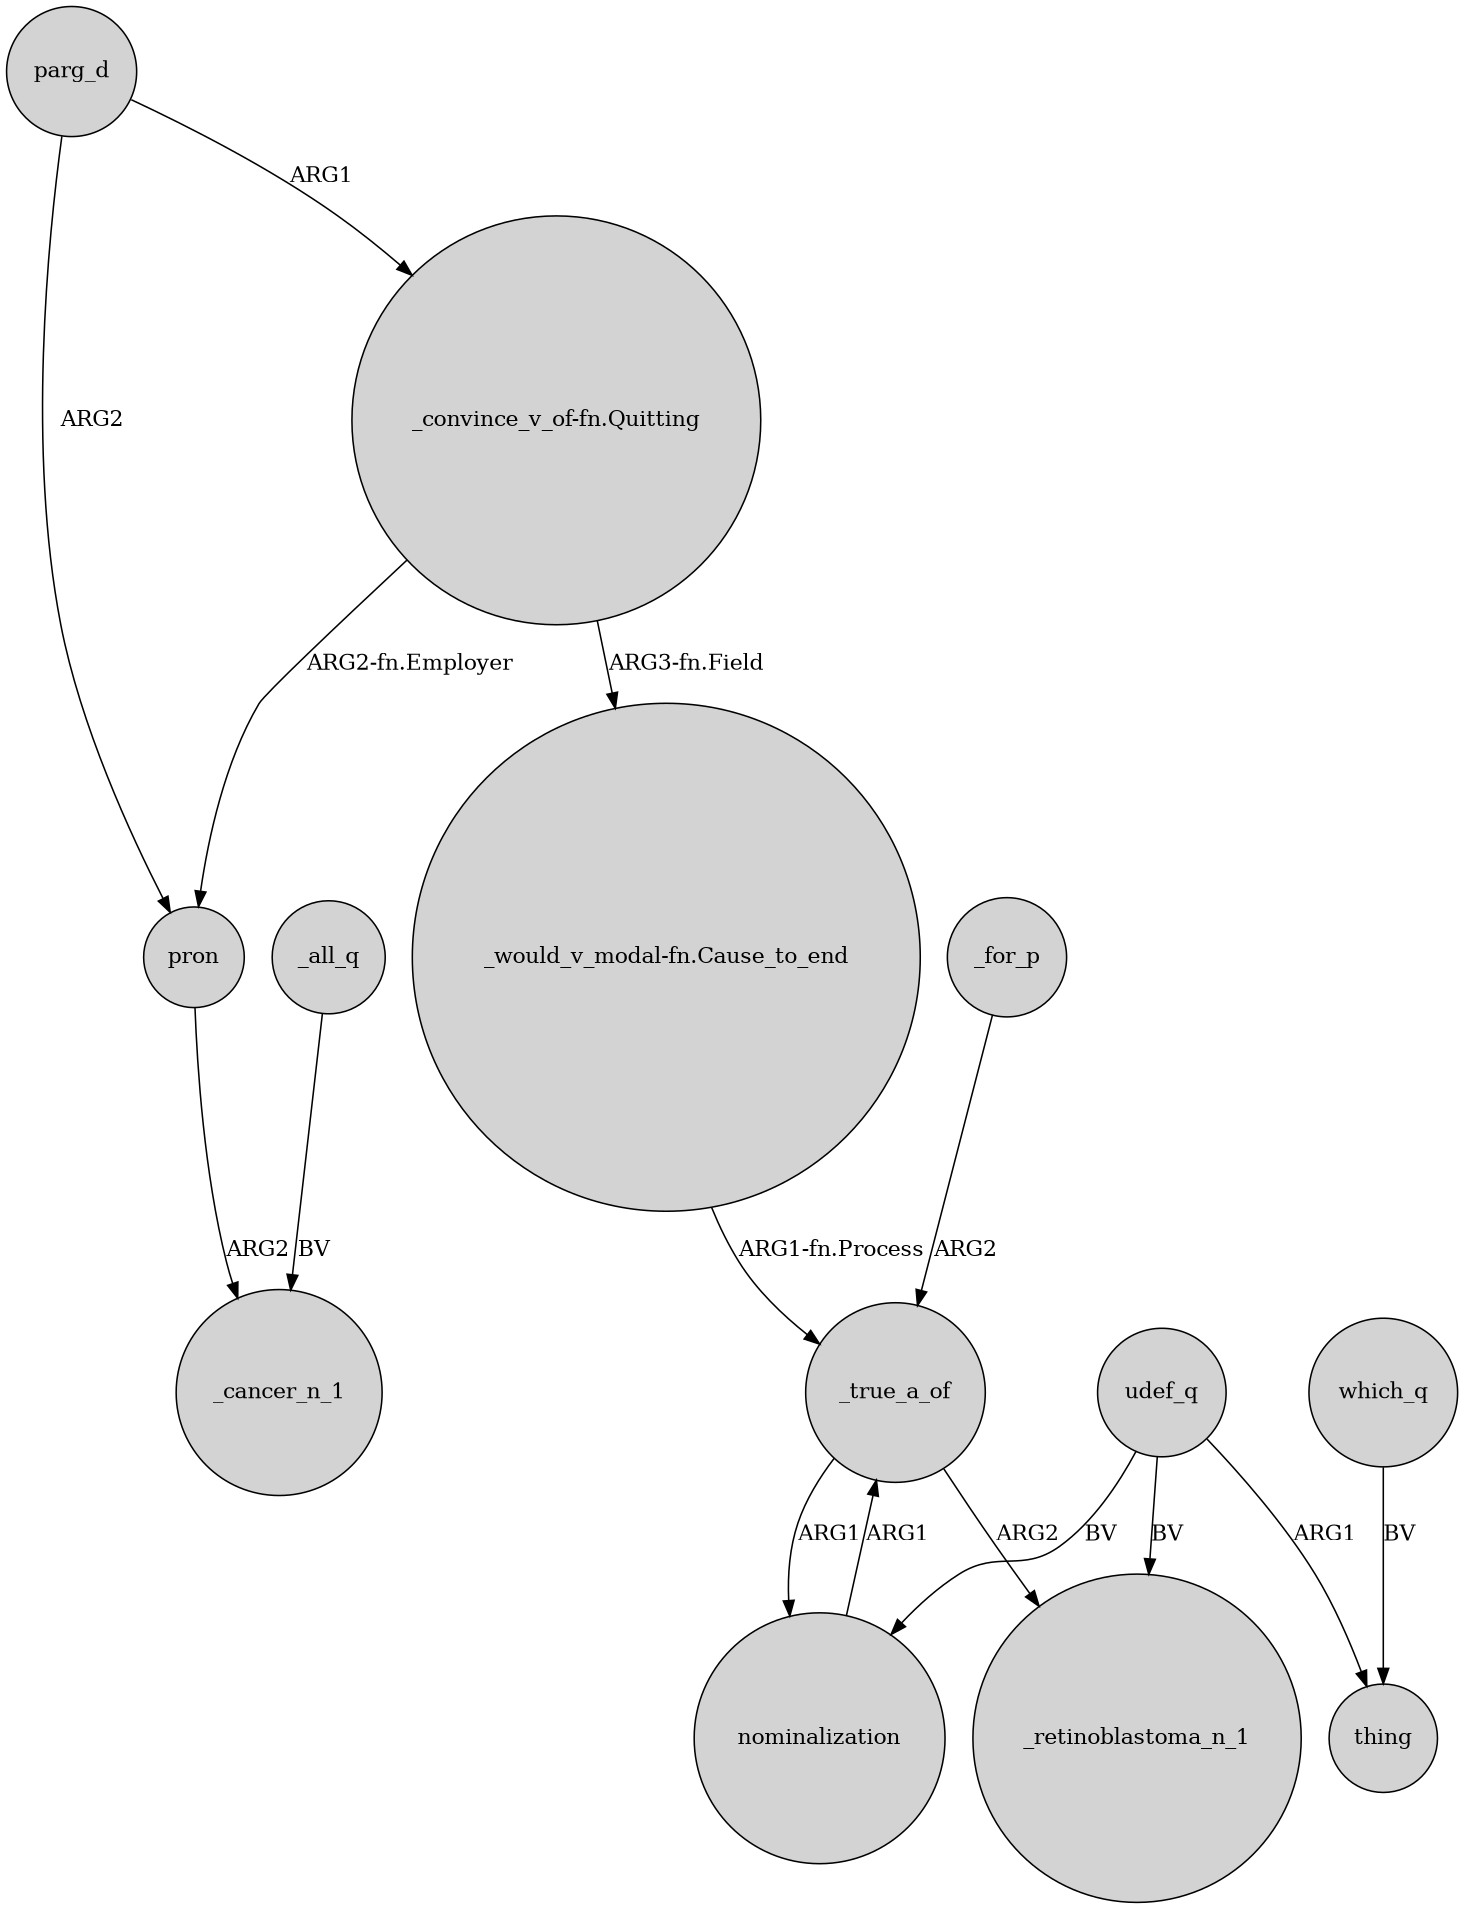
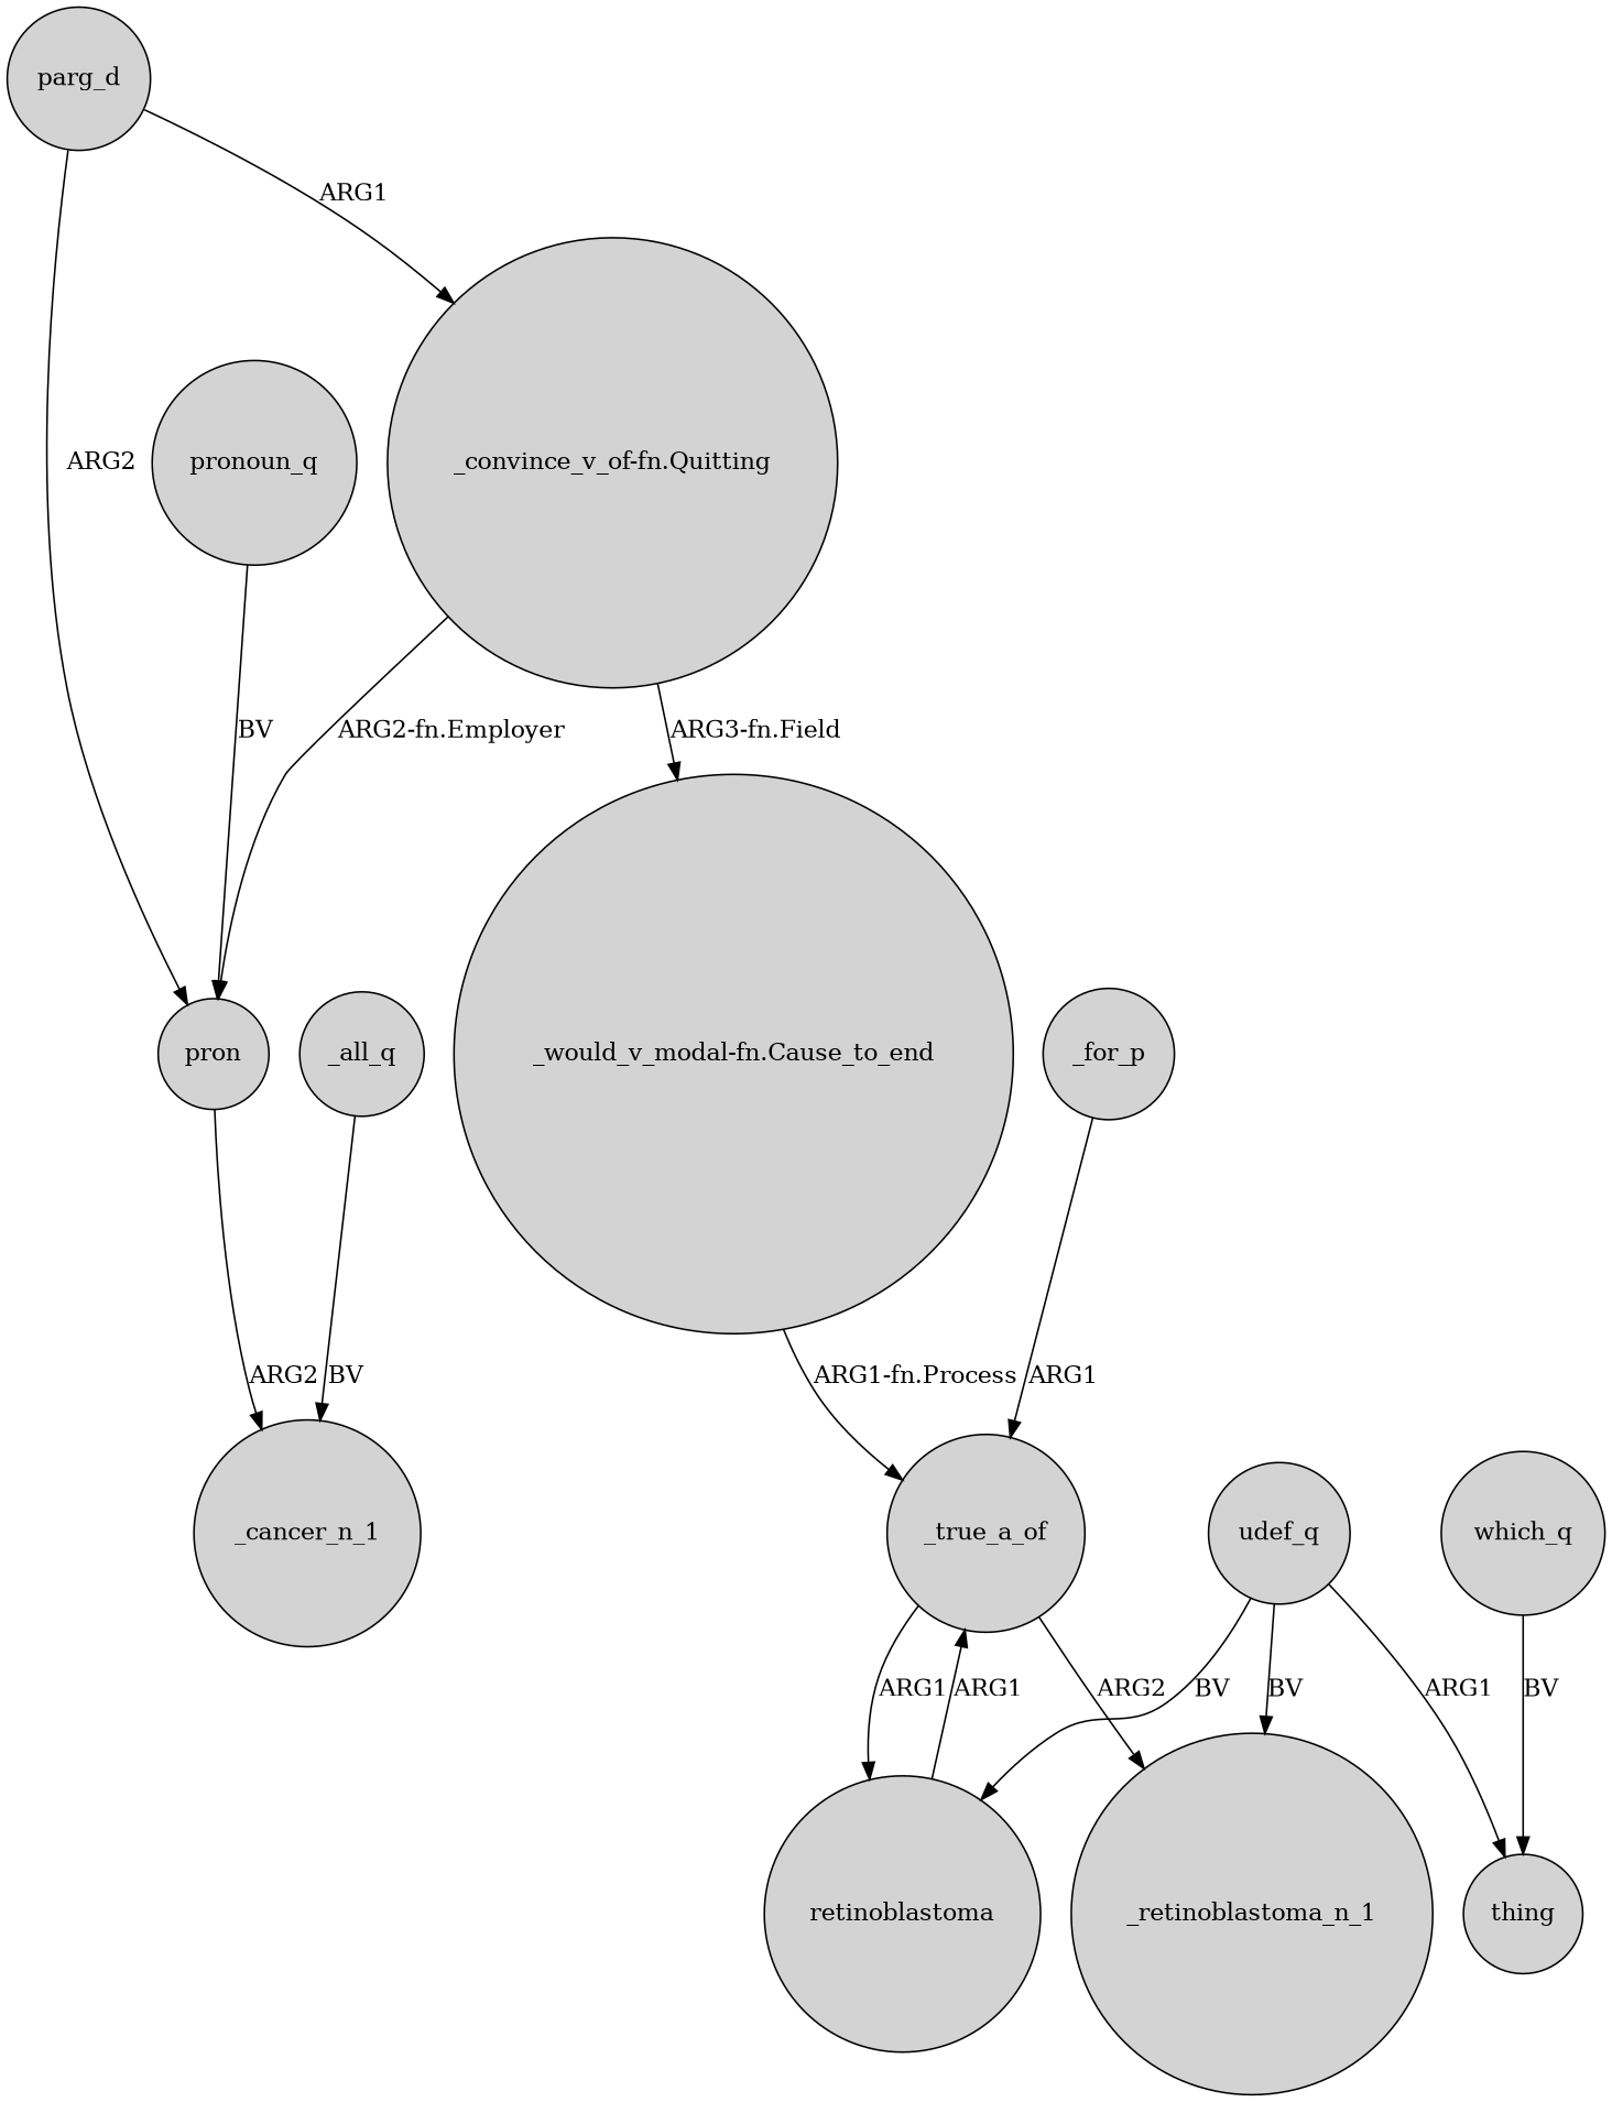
  digraph {
    node [shape=circle style=filled]
    "_convince_v_of-fn.Quitting"
    pron
    "_would_v_modal-fn.Cause_to_end"
    _cancer_n_1
    _true_a_of
    _retinoblastoma_n_1
-   nominalization
+   nominalization [label=retinoblastoma]
    which_q
    thing
    parg_d
    _for_p
    _all_q
+   pronoun_q
    udef_q
    "_convince_v_of-fn.Quitting" -> pron [label="ARG2-fn.Employer"]
    "_convince_v_of-fn.Quitting" -> "_would_v_modal-fn.Cause_to_end" [label="ARG3-fn.Field"]
    pron -> _cancer_n_1 [label=ARG2]
    "_would_v_modal-fn.Cause_to_end" -> _true_a_of [label="ARG1-fn.Process"]
    _true_a_of -> _retinoblastoma_n_1 [label=ARG2]
    _true_a_of -> nominalization [label=ARG1]
    nominalization -> _true_a_of [label=ARG1]
    which_q -> thing [label=BV]
    parg_d -> "_convince_v_of-fn.Quitting" [label=ARG1]
    parg_d -> pron [label=ARG2]
-   _for_p -> _true_a_of [label=ARG2]
+   _for_p -> _true_a_of [label=ARG1]
    _all_q -> _cancer_n_1 [label=BV]
+   pronoun_q -> pron [label=BV]
    udef_q -> _retinoblastoma_n_1 [label=BV]
    udef_q -> nominalization [label=BV]
    udef_q -> thing [label=ARG1]
  }
